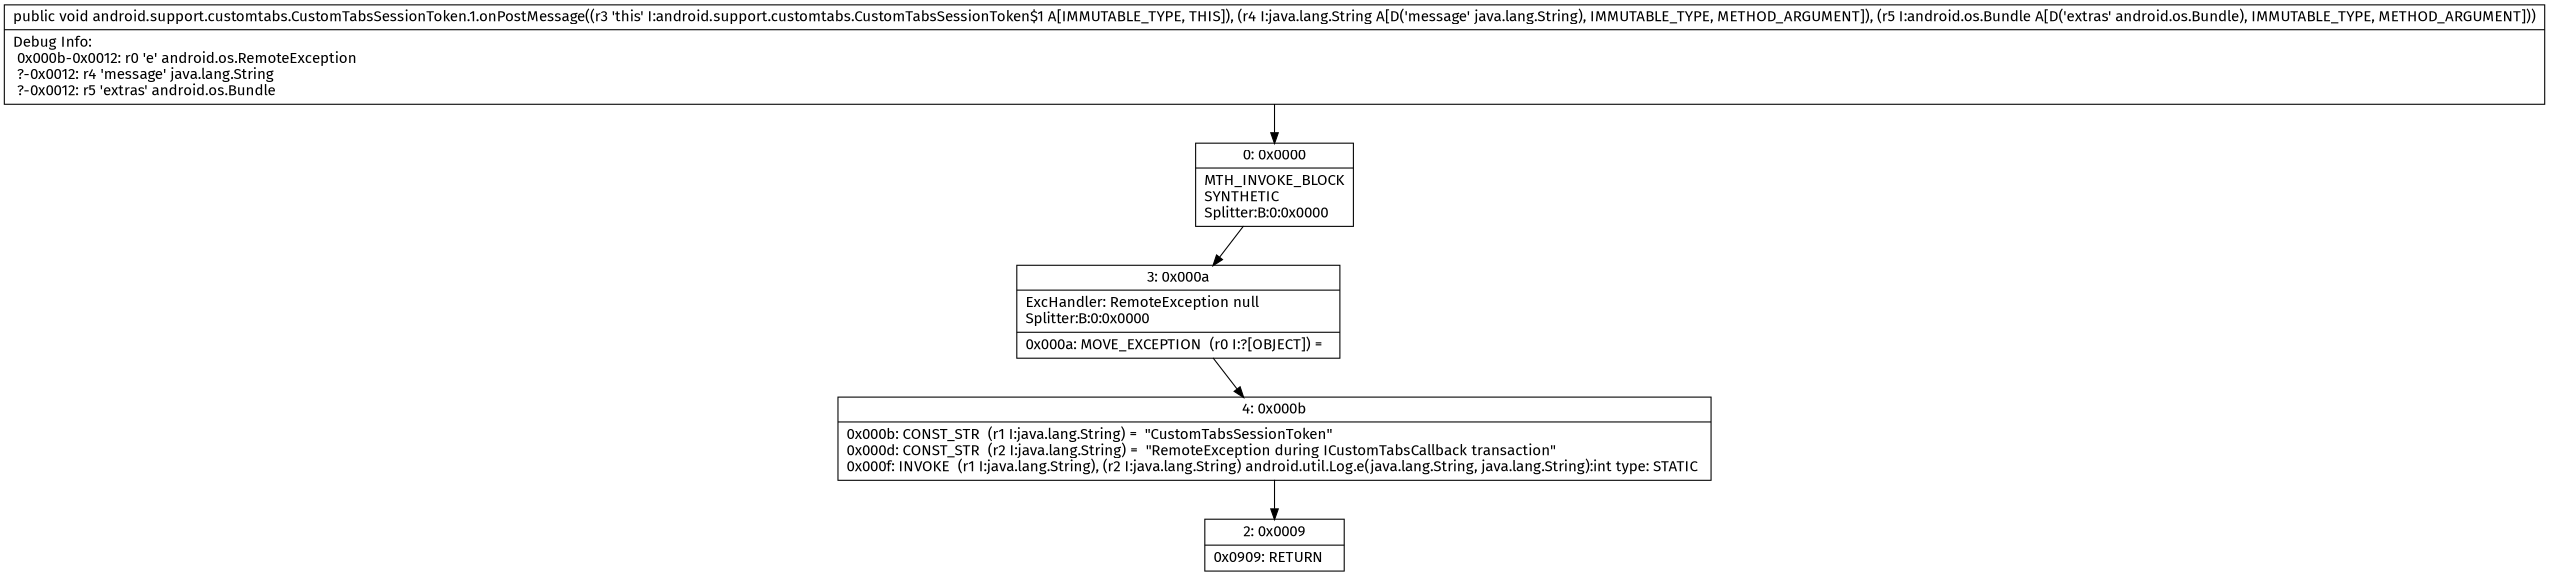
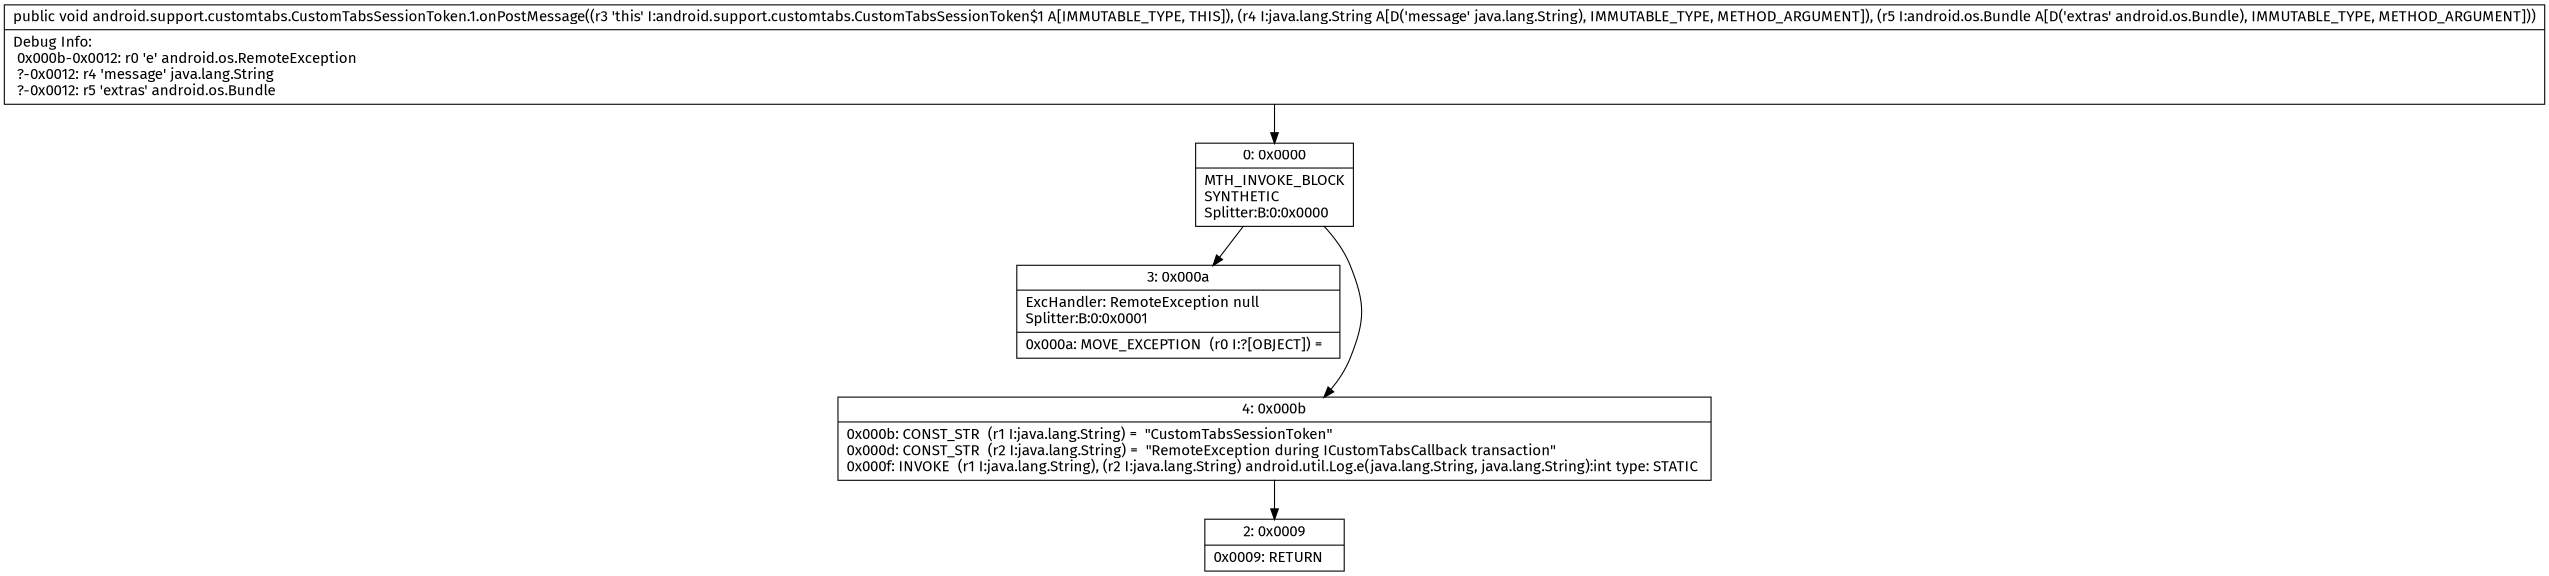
  digraph {
    fontname="Fira Sans"
    node [fontname="Fira Sans" shape=record]
    edge [fontname="Fira Sans"]
    n1 [label="{0\:\ 0x0000|MTH_INVOKE_BLOCK\lSYNTHETIC\lSplitter:B:0:0x0000\l}"]
-   n2 [label="{3\:\ 0x000a|ExcHandler: RemoteException null\lSplitter:B:0:0x0000\l|0x000a: MOVE_EXCEPTION  (r0 I:?[OBJECT]) =  \l}"]
+   n2 [label="{3\:\ 0x000a|ExcHandler: RemoteException null\lSplitter:B:0:0x0001\l|0x000a: MOVE_EXCEPTION  (r0 I:?[OBJECT]) =  \l}"]
    n3 [label="{4\:\ 0x000b|0x000b: CONST_STR  (r1 I:java.lang.String) =  \"CustomTabsSessionToken\" \l0x000d: CONST_STR  (r2 I:java.lang.String) =  \"RemoteException during ICustomTabsCallback transaction\" \l0x000f: INVOKE  (r1 I:java.lang.String), (r2 I:java.lang.String) android.util.Log.e(java.lang.String, java.lang.String):int type: STATIC \l}"]
-   n4 [label="{2\:\ 0x0009|0x0909: RETURN   \l}"]
+   n4 [label="{2\:\ 0x0009|0x0009: RETURN   \l}"]
    n5 [label="{public void android.support.customtabs.CustomTabsSessionToken.1.onPostMessage((r3 'this' I:android.support.customtabs.CustomTabsSessionToken$1 A[IMMUTABLE_TYPE, THIS]), (r4 I:java.lang.String A[D('message' java.lang.String), IMMUTABLE_TYPE, METHOD_ARGUMENT]), (r5 I:android.os.Bundle A[D('extras' android.os.Bundle), IMMUTABLE_TYPE, METHOD_ARGUMENT]))  | Debug Info:\l  0x000b\-0x0012: r0 'e' android.os.RemoteException\l  ?\-0x0012: r4 'message' java.lang.String\l  ?\-0x0012: r5 'extras' android.os.Bundle\l}"]
    n1 -> n2
-   n2 -> n3
+   n1 -> n3
    n3 -> n4
    n5 -> n1
  }
